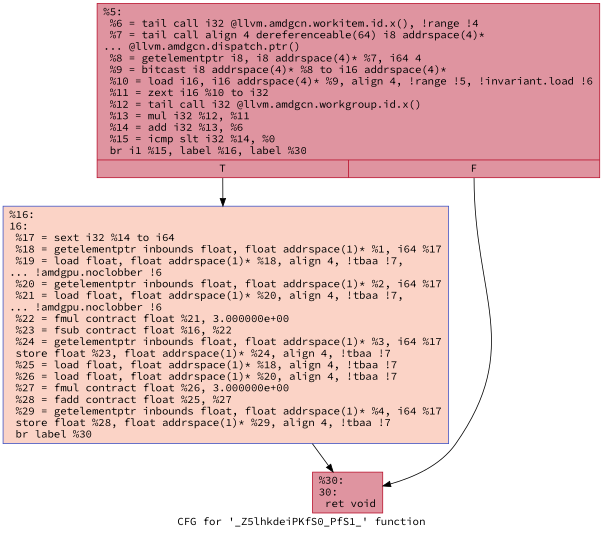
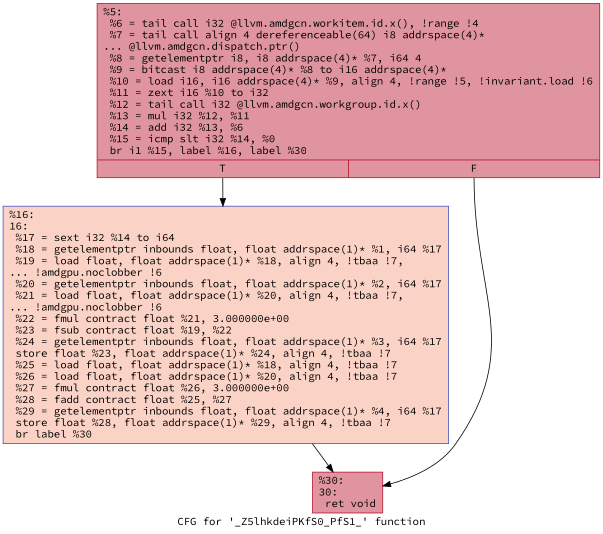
  digraph {
    label="CFG for '_Z5lhkdeiPKfS0_PfS1_' function"
    fontname="Source Code Pro"
    node [color="#b70d28ff" fillcolor="#b70d2870" shape=record style=filled fontname="Source Code Pro"]
    edge [fontname="Source Code Pro"]
    n1 [label="{%5:\l  %6 = tail call i32 @llvm.amdgcn.workitem.id.x(), !range !4\l  %7 = tail call align 4 dereferenceable(64) i8 addrspace(4)*\l... @llvm.amdgcn.dispatch.ptr()\l  %8 = getelementptr i8, i8 addrspace(4)* %7, i64 4\l  %9 = bitcast i8 addrspace(4)* %8 to i16 addrspace(4)*\l  %10 = load i16, i16 addrspace(4)* %9, align 4, !range !5, !invariant.load !6\l  %11 = zext i16 %10 to i32\l  %12 = tail call i32 @llvm.amdgcn.workgroup.id.x()\l  %13 = mul i32 %12, %11\l  %14 = add i32 %13, %6\l  %15 = icmp slt i32 %14, %0\l  br i1 %15, label %16, label %30\l|{<s0>T|<s1>F}}"]
-   n2 [color="#3d50c3ff" fillcolor="#f59c7d70" label="{%16:\l16:                                               \l  %17 = sext i32 %14 to i64\l  %18 = getelementptr inbounds float, float addrspace(1)* %1, i64 %17\l  %19 = load float, float addrspace(1)* %18, align 4, !tbaa !7,\l... !amdgpu.noclobber !6\l  %20 = getelementptr inbounds float, float addrspace(1)* %2, i64 %17\l  %21 = load float, float addrspace(1)* %20, align 4, !tbaa !7,\l... !amdgpu.noclobber !6\l  %22 = fmul contract float %21, 3.000000e+00\l  %23 = fsub contract float %16, %22\l  %24 = getelementptr inbounds float, float addrspace(1)* %3, i64 %17\l  store float %23, float addrspace(1)* %24, align 4, !tbaa !7\l  %25 = load float, float addrspace(1)* %18, align 4, !tbaa !7\l  %26 = load float, float addrspace(1)* %20, align 4, !tbaa !7\l  %27 = fmul contract float %26, 3.000000e+00\l  %28 = fadd contract float %25, %27\l  %29 = getelementptr inbounds float, float addrspace(1)* %4, i64 %17\l  store float %28, float addrspace(1)* %29, align 4, !tbaa !7\l  br label %30\l}"]
+   n2 [color="#3d50c3ff" fillcolor="#f59c7d70" label="{%16:\l16:                                               \l  %17 = sext i32 %14 to i64\l  %18 = getelementptr inbounds float, float addrspace(1)* %1, i64 %17\l  %19 = load float, float addrspace(1)* %18, align 4, !tbaa !7,\l... !amdgpu.noclobber !6\l  %20 = getelementptr inbounds float, float addrspace(1)* %2, i64 %17\l  %21 = load float, float addrspace(1)* %20, align 4, !tbaa !7,\l... !amdgpu.noclobber !6\l  %22 = fmul contract float %21, 3.000000e+00\l  %23 = fsub contract float %19, %22\l  %24 = getelementptr inbounds float, float addrspace(1)* %3, i64 %17\l  store float %23, float addrspace(1)* %24, align 4, !tbaa !7\l  %25 = load float, float addrspace(1)* %18, align 4, !tbaa !7\l  %26 = load float, float addrspace(1)* %20, align 4, !tbaa !7\l  %27 = fmul contract float %26, 3.000000e+00\l  %28 = fadd contract float %25, %27\l  %29 = getelementptr inbounds float, float addrspace(1)* %4, i64 %17\l  store float %28, float addrspace(1)* %29, align 4, !tbaa !7\l  br label %30\l}"]
    n3 [label="{%30:\l30:                                               \l  ret void\l}"]
    n1 -> n2 [tailport=s0]
    n1 -> n3 [tailport=s1]
    n2 -> n3
  }
